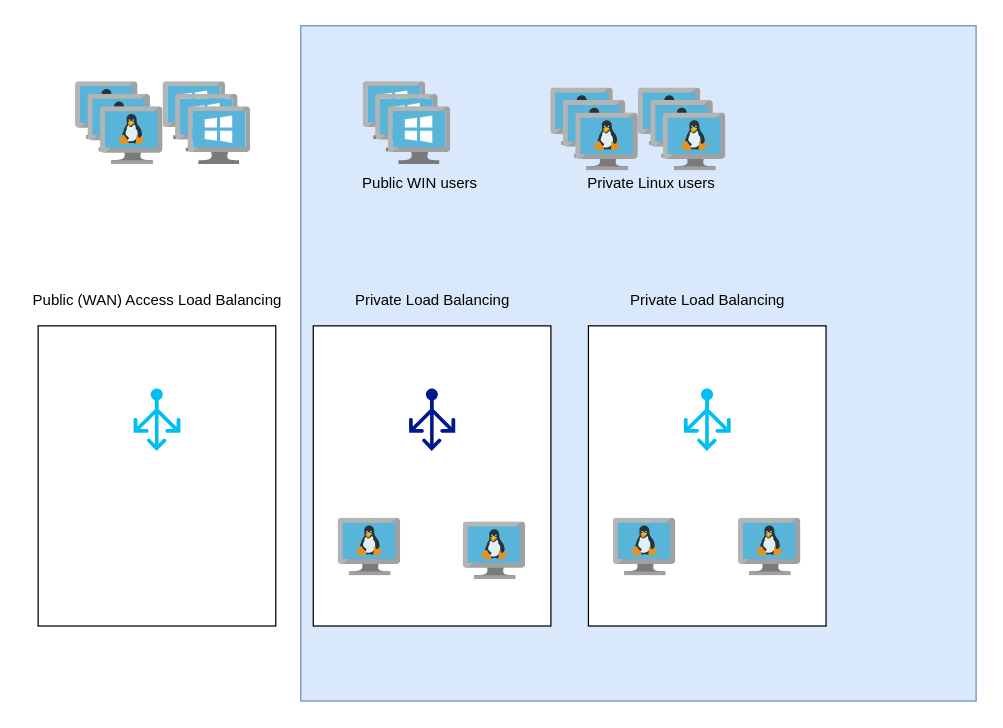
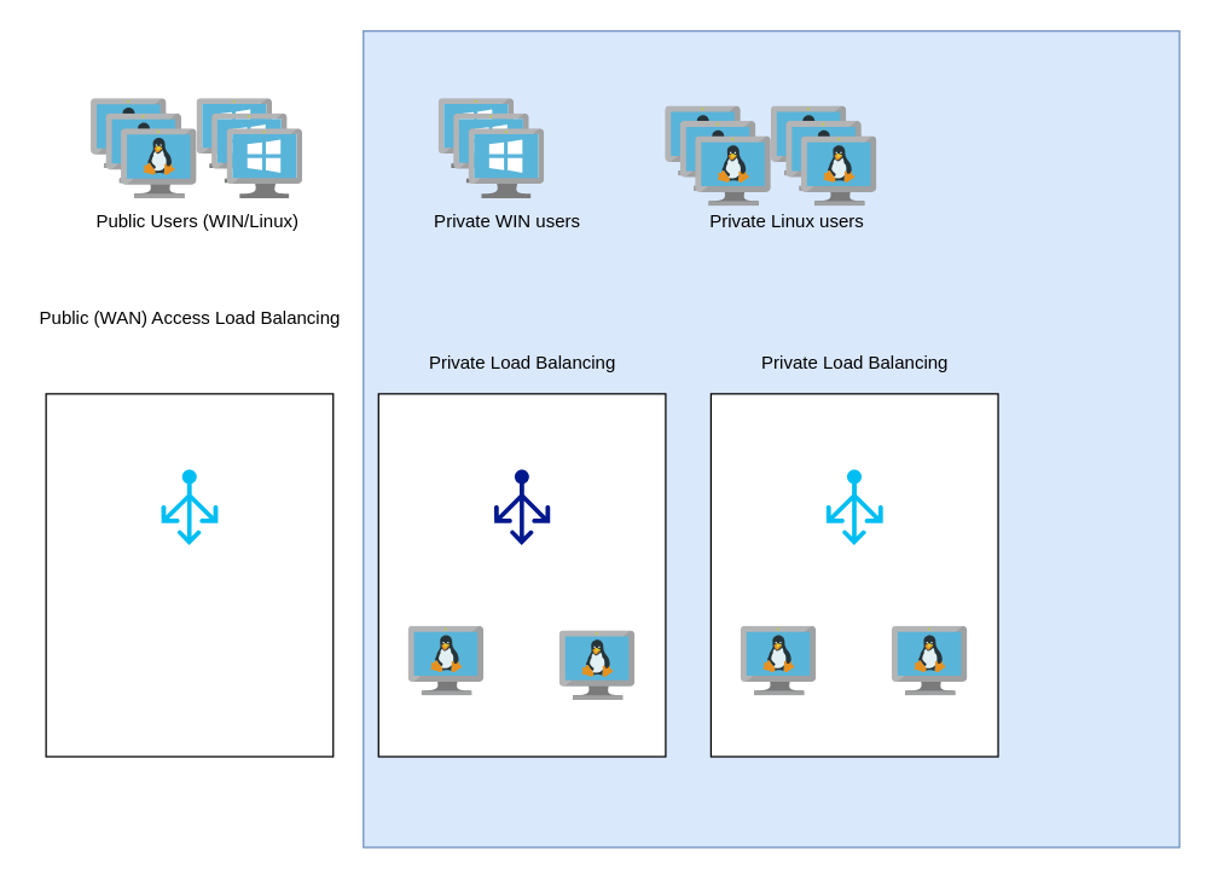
  <mxCell id="0" />
  <mxCell id="1" parent="0" />
  <mxCell id="2" value="" style="whiteSpace=wrap;html=1;aspect=fixed;fillColor=#dae8fc;strokeColor=#6c8ebf;" vertex="1" parent="1"><mxGeometry x="240" width="540" height="540" as="geometry" y="20" /></mxCell>
  <mxCell id="3" value="" style="rounded=0;whiteSpace=wrap;html=1;" vertex="1" parent="1"><mxGeometry x="470" y="260" width="190" height="240" as="geometry" /></mxCell>
  <mxCell id="4" value="" style="rounded=0;whiteSpace=wrap;html=1;" vertex="1" parent="1"><mxGeometry x="250" y="260" width="190" height="240" as="geometry" /></mxCell>
  <mxCell id="5" value="" style="rounded=0;whiteSpace=wrap;html=1;" vertex="1" parent="1"><mxGeometry x="30" y="260" width="190" height="240" as="geometry" /></mxCell>
  <mxCell id="6" value="" style="sketch=0;aspect=fixed;html=1;points=[];align=center;image;fontSize=12;image=img/lib/mscae/VM_Linux.svg;" vertex="1" parent="1"><mxGeometry x="370" y="417" width="50" height="46" as="geometry" /></mxCell>
  <mxCell id="7" value="" style="sketch=0;aspect=fixed;html=1;points=[];align=center;image;fontSize=12;image=img/lib/mscae/VM_Linux.svg;" vertex="1" parent="1"><mxGeometry x="490" y="414" width="50" height="46" as="geometry" /></mxCell>
  <mxCell id="8" value="" style="sketch=0;aspect=fixed;html=1;points=[];align=center;image;fontSize=12;image=img/lib/mscae/VM_Linux.svg;" vertex="1" parent="1"><mxGeometry x="590" y="414" width="50" height="46" as="geometry" /></mxCell>
  <mxCell id="9" value="" style="sketch=0;aspect=fixed;html=1;points=[];align=center;image;fontSize=12;image=img/lib/mscae/VirtualMachineWindows.svg;" vertex="1" parent="1"><mxGeometry x="290" y="65" width="50" height="46" as="geometry" /></mxCell>
  <mxCell id="10" value="" style="shape=image;html=1;verticalAlign=top;verticalLabelPosition=bottom;labelBackgroundColor=#ffffff;imageAspect=0;aspect=fixed;image=https://cdn2.iconfinder.com/data/icons/system-flat-buttons/512/raspberry-128.png" vertex="1" parent="1"><mxGeometry x="60" y="420" width="40" height="40" as="geometry" /></mxCell>
  <mxCell id="11" value="" style="sketch=0;aspect=fixed;html=1;points=[];align=center;image;fontSize=12;image=img/lib/mscae/VM_Linux.svg;" vertex="1" parent="1"><mxGeometry x="270" y="414" width="50" height="46" as="geometry" /></mxCell>
  <mxCell id="12" value="" style="shape=image;html=1;verticalAlign=top;verticalLabelPosition=bottom;labelBackgroundColor=#ffffff;imageAspect=0;aspect=fixed;image=https://cdn2.iconfinder.com/data/icons/system-flat-buttons/512/raspberry-128.png" vertex="1" parent="1"><mxGeometry x="150" y="420" width="40" height="40" as="geometry" /></mxCell>
  <mxCell id="13" value="" style="verticalLabelPosition=bottom;html=1;verticalAlign=top;align=center;strokeColor=none;fillColor=#00BEF2;shape=mxgraph.azure.load_balancer_generic;pointerEvents=1;" vertex="1" parent="1"><mxGeometry x="106.25" y="310" width="37.5" height="50" as="geometry" /></mxCell>
  <mxCell id="14" value="" style="sketch=0;aspect=fixed;pointerEvents=1;shadow=0;dashed=0;html=1;strokeColor=none;labelPosition=center;verticalLabelPosition=bottom;verticalAlign=top;align=center;fillColor=#00188D;shape=mxgraph.azure.load_balancer_generic" vertex="1" parent="1"><mxGeometry x="326.5" y="310" width="37" height="50" as="geometry" /></mxCell>
  <mxCell id="15" value="" style="verticalLabelPosition=bottom;html=1;verticalAlign=top;align=center;strokeColor=none;fillColor=#00BEF2;shape=mxgraph.azure.load_balancer_generic;pointerEvents=1;" vertex="1" parent="1"><mxGeometry x="546.25" y="310" width="37.5" height="50" as="geometry" /></mxCell>
- <mxCell id="16" value="Public (WAN) Access Load Balancing" style="text;html=1;align=center;verticalAlign=middle;resizable=0;points=[];autosize=1;strokeColor=none;fillColor=none;" vertex="1" parent="1"><mxGeometry x="20" y="230" width="210" height="20" as="geometry" /></mxCell>
+ <mxCell id="16" value="Public (WAN) Access Load Balancing" style="text;html=1;align=center;verticalAlign=middle;resizable=0;points=[];autosize=1;strokeColor=none;fillColor=none;" vertex="1" parent="1"><mxGeometry x="20" y="200" width="210" height="20" as="geometry" /></mxCell>
  <mxCell id="17" value="Private Load Balancing" style="text;html=1;align=center;verticalAlign=middle;resizable=0;points=[];autosize=1;strokeColor=none;fillColor=none;" vertex="1" parent="1"><mxGeometry x="275" y="230" width="140" height="20" as="geometry" /></mxCell>
  <mxCell id="18" value="Private Load Balancing" style="text;html=1;align=center;verticalAlign=middle;resizable=0;points=[];autosize=1;strokeColor=none;fillColor=none;" vertex="1" parent="1"><mxGeometry x="495" y="230" width="140" height="20" as="geometry" /></mxCell>
  <mxCell id="19" value="" style="sketch=0;aspect=fixed;html=1;points=[];align=center;image;fontSize=12;image=img/lib/mscae/VM_Linux.svg;" vertex="1" parent="1"><mxGeometry x="440" y="70" width="50" height="46" as="geometry" /></mxCell>
  <mxCell id="20" value="" style="sketch=0;aspect=fixed;html=1;points=[];align=center;image;fontSize=12;image=img/lib/mscae/VM_Linux.svg;" vertex="1" parent="1"><mxGeometry x="450" y="80" width="50" height="46" as="geometry" /></mxCell>
  <mxCell id="21" value="" style="sketch=0;aspect=fixed;html=1;points=[];align=center;image;fontSize=12;image=img/lib/mscae/VM_Linux.svg;" vertex="1" parent="1"><mxGeometry x="460" y="90" width="50" height="46" as="geometry" /></mxCell>
  <mxCell id="22" value="" style="sketch=0;aspect=fixed;html=1;points=[];align=center;image;fontSize=12;image=img/lib/mscae/VM_Linux.svg;" vertex="1" parent="1"><mxGeometry x="510" y="70" width="50" height="46" as="geometry" /></mxCell>
  <mxCell id="23" value="" style="sketch=0;aspect=fixed;html=1;points=[];align=center;image;fontSize=12;image=img/lib/mscae/VM_Linux.svg;" vertex="1" parent="1"><mxGeometry x="520" y="80" width="50" height="46" as="geometry" /></mxCell>
  <mxCell id="24" value="" style="sketch=0;aspect=fixed;html=1;points=[];align=center;image;fontSize=12;image=img/lib/mscae/VM_Linux.svg;" vertex="1" parent="1"><mxGeometry x="530" y="90" width="50" height="46" as="geometry" /></mxCell>
  <mxCell id="25" value="" style="sketch=0;aspect=fixed;html=1;points=[];align=center;image;fontSize=12;image=img/lib/mscae/VM_Linux.svg;" vertex="1" parent="1"><mxGeometry x="60" y="65" width="50" height="46" as="geometry" /></mxCell>
  <mxCell id="26" value="" style="sketch=0;aspect=fixed;html=1;points=[];align=center;image;fontSize=12;image=img/lib/mscae/VM_Linux.svg;" vertex="1" parent="1"><mxGeometry x="70" y="75" width="50" height="46" as="geometry" /></mxCell>
  <mxCell id="27" value="" style="sketch=0;aspect=fixed;html=1;points=[];align=center;image;fontSize=12;image=img/lib/mscae/VM_Linux.svg;" vertex="1" parent="1"><mxGeometry x="80" y="85" width="50" height="46" as="geometry" /></mxCell>
  <mxCell id="28" value="" style="sketch=0;aspect=fixed;html=1;points=[];align=center;image;fontSize=12;image=img/lib/mscae/VirtualMachineWindows.svg;" vertex="1" parent="1"><mxGeometry x="300" y="75" width="50" height="46" as="geometry" /></mxCell>
  <mxCell id="29" value="" style="sketch=0;aspect=fixed;html=1;points=[];align=center;image;fontSize=12;image=img/lib/mscae/VirtualMachineWindows.svg;" vertex="1" parent="1"><mxGeometry x="310" y="85" width="50" height="46" as="geometry" /></mxCell>
- <mxCell id="31" value="Public WIN users" style="text;html=1;align=center;verticalAlign=middle;resizable=0;points=[];autosize=1;strokeColor=none;fillColor=none;" vertex="1" parent="1"><mxGeometry x="280" y="136" width="110" height="20" as="geometry" /></mxCell>
+ <mxCell id="30" value="Public Users (WIN/Linux)" style="text;html=1;align=center;verticalAlign=middle;resizable=0;points=[];autosize=1;strokeColor=none;fillColor=none;" vertex="1" parent="1"><mxGeometry x="55" y="136" width="150" height="20" as="geometry" /></mxCell>
+ <mxCell id="31" value="Private WIN users" style="text;html=1;align=center;verticalAlign=middle;resizable=0;points=[];autosize=1;strokeColor=none;fillColor=none;" vertex="1" parent="1"><mxGeometry x="280" y="136" width="110" height="20" as="geometry" /></mxCell>
  <mxCell id="32" value="Private Linux users&lt;br&gt;" style="text;html=1;align=center;verticalAlign=middle;resizable=0;points=[];autosize=1;strokeColor=none;fillColor=none;" vertex="1" parent="1"><mxGeometry x="460" y="136" width="120" height="20" as="geometry" /></mxCell>
  <mxCell id="33" value="" style="sketch=0;aspect=fixed;html=1;points=[];align=center;image;fontSize=12;image=img/lib/mscae/VirtualMachineWindows.svg;" vertex="1" parent="1"><mxGeometry x="130" y="65" width="50" height="46" as="geometry" /></mxCell>
  <mxCell id="34" value="" style="sketch=0;aspect=fixed;html=1;points=[];align=center;image;fontSize=12;image=img/lib/mscae/VirtualMachineWindows.svg;" vertex="1" parent="1"><mxGeometry x="140" y="75" width="50" height="46" as="geometry" /></mxCell>
  <mxCell id="35" value="" style="sketch=0;aspect=fixed;html=1;points=[];align=center;image;fontSize=12;image=img/lib/mscae/VirtualMachineWindows.svg;" vertex="1" parent="1"><mxGeometry x="150" y="85" width="50" height="46" as="geometry" /></mxCell>
